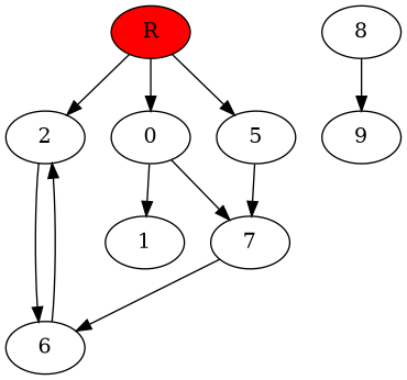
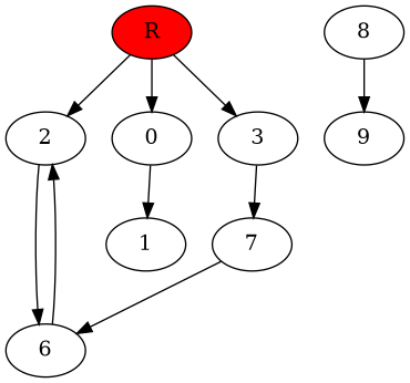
  digraph {
    2
    6
    n3 [label=0]
    1
    7
-   5
+   5 [label=3]
    8
    9
    R [fillcolor="#ff0000" style=filled]
    2 -> 6
    6 -> 2
    n3 -> 1
-   n3 -> 7
    7 -> 6
    5 -> 7
    8 -> 9
    R -> 2
    R -> n3
    R -> 5
  }
